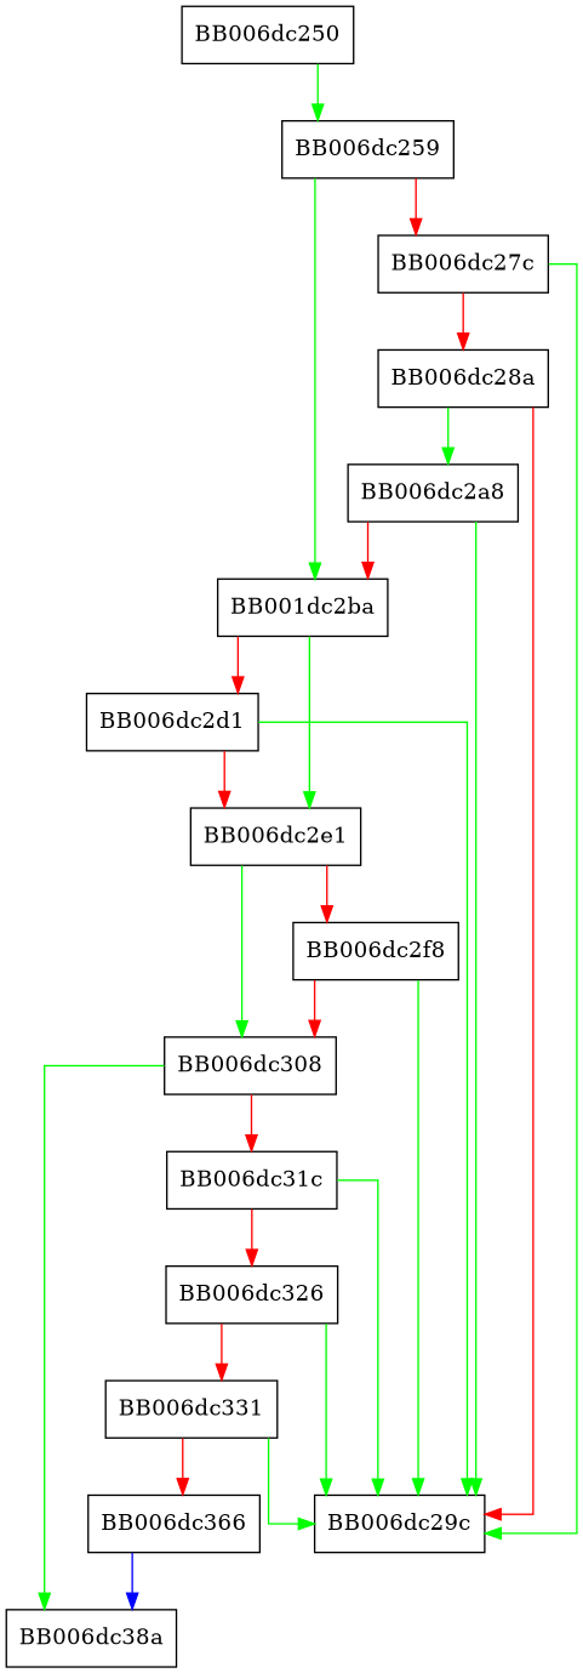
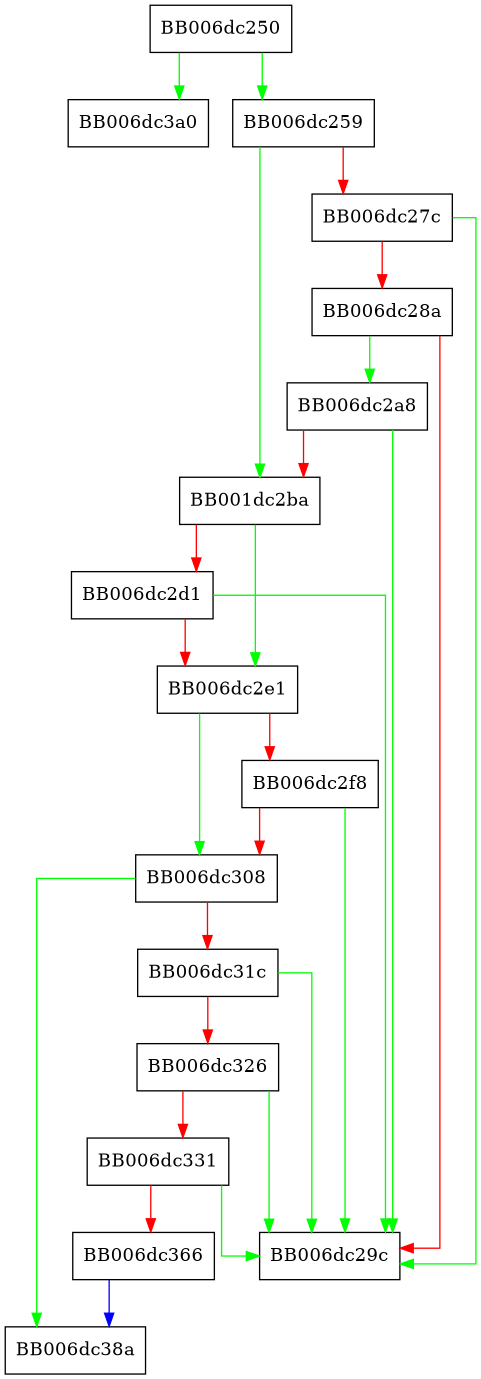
  digraph {
    splines=ortho
    node [shape=box]
    edge [color=green]
    BB006dc250
+   BB006dc3a0
    BB006dc259
    n4 [label=BB001dc2ba]
    BB006dc27c
    BB006dc2e1
    BB006dc2d1
    BB006dc29c
    BB006dc28a
    BB006dc308
    BB006dc2f8
    BB006dc2a8
    BB006dc38a
    BB006dc31c
    BB006dc326
    BB006dc331
    BB006dc366
+   BB006dc250 -> BB006dc3a0
    BB006dc250 -> BB006dc259
    BB006dc259 -> n4
    BB006dc259 -> BB006dc27c [color=red]
    n4 -> BB006dc2e1
    n4 -> BB006dc2d1 [color=red]
    BB006dc27c -> BB006dc29c
    BB006dc27c -> BB006dc28a [color=red]
    BB006dc2e1 -> BB006dc308
    BB006dc2e1 -> BB006dc2f8 [color=red]
    BB006dc2d1 -> BB006dc2e1 [color=red]
    BB006dc2d1 -> BB006dc29c
    BB006dc28a -> BB006dc29c [color=red]
    BB006dc28a -> BB006dc2a8
    BB006dc308 -> BB006dc38a
    BB006dc308 -> BB006dc31c [color=red]
    BB006dc2f8 -> BB006dc29c
    BB006dc2f8 -> BB006dc308 [color=red]
    BB006dc2a8 -> n4 [color=red]
    BB006dc2a8 -> BB006dc29c
    BB006dc31c -> BB006dc29c
    BB006dc31c -> BB006dc326 [color=red]
    BB006dc326 -> BB006dc29c
    BB006dc326 -> BB006dc331 [color=red]
    BB006dc331 -> BB006dc29c
    BB006dc331 -> BB006dc366 [color=red]
    BB006dc366 -> BB006dc38a [color=blue]
  }
